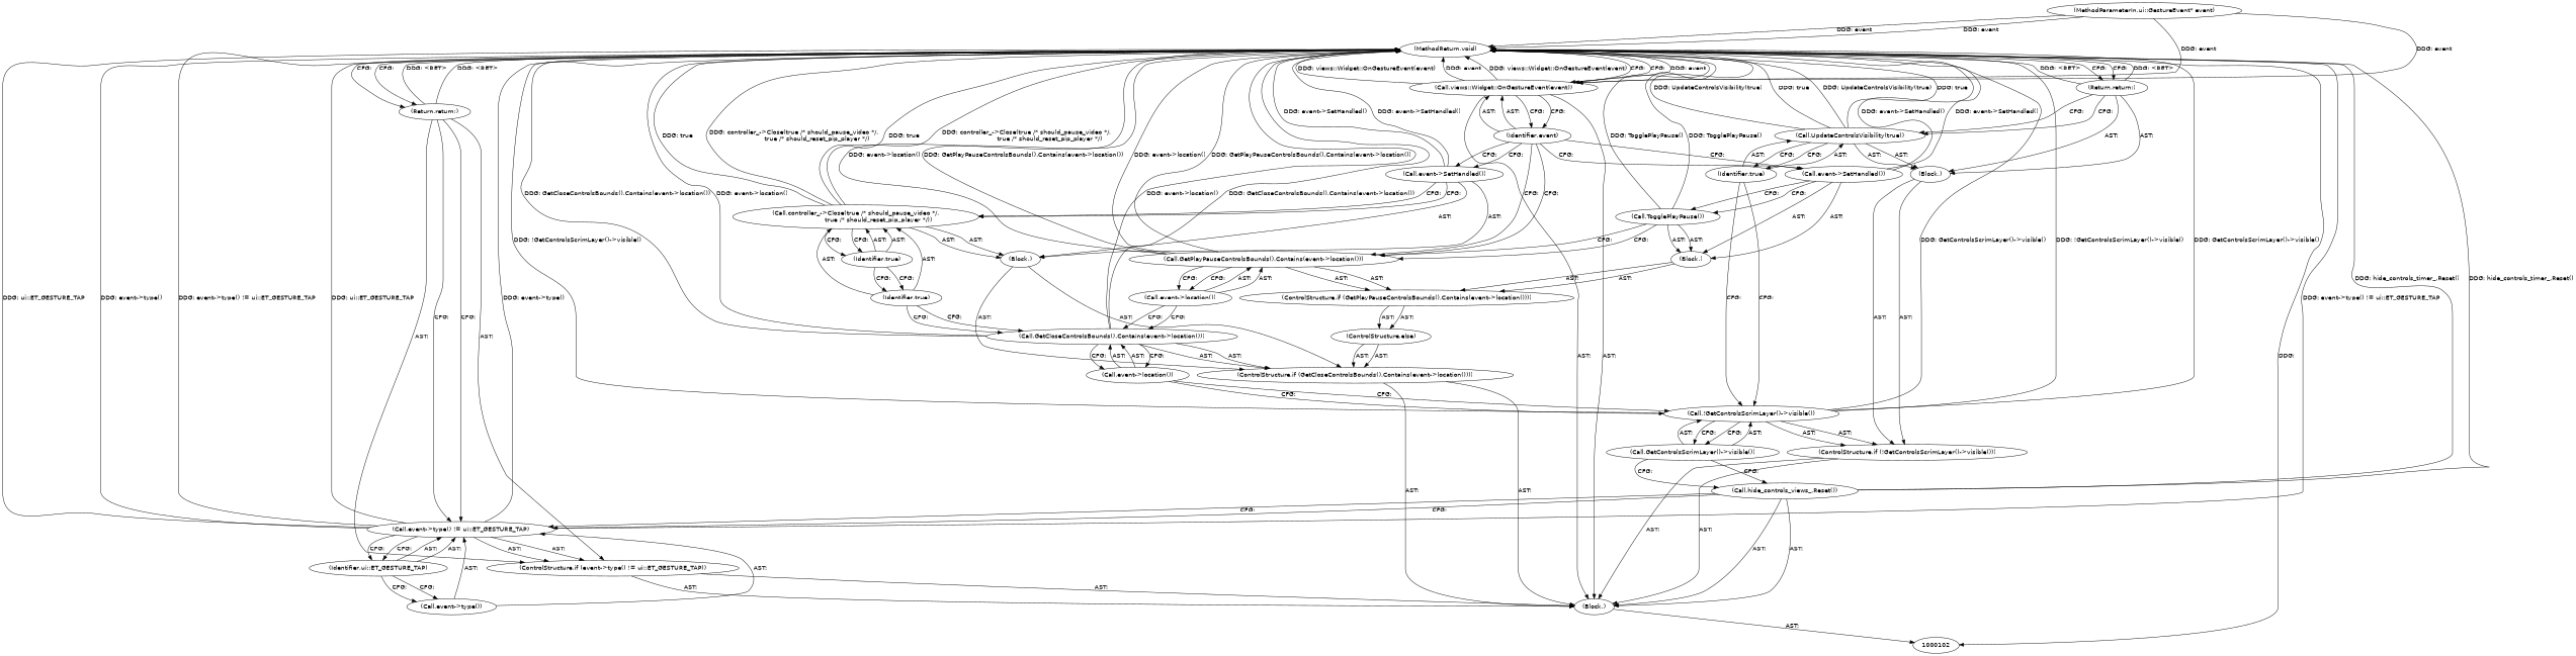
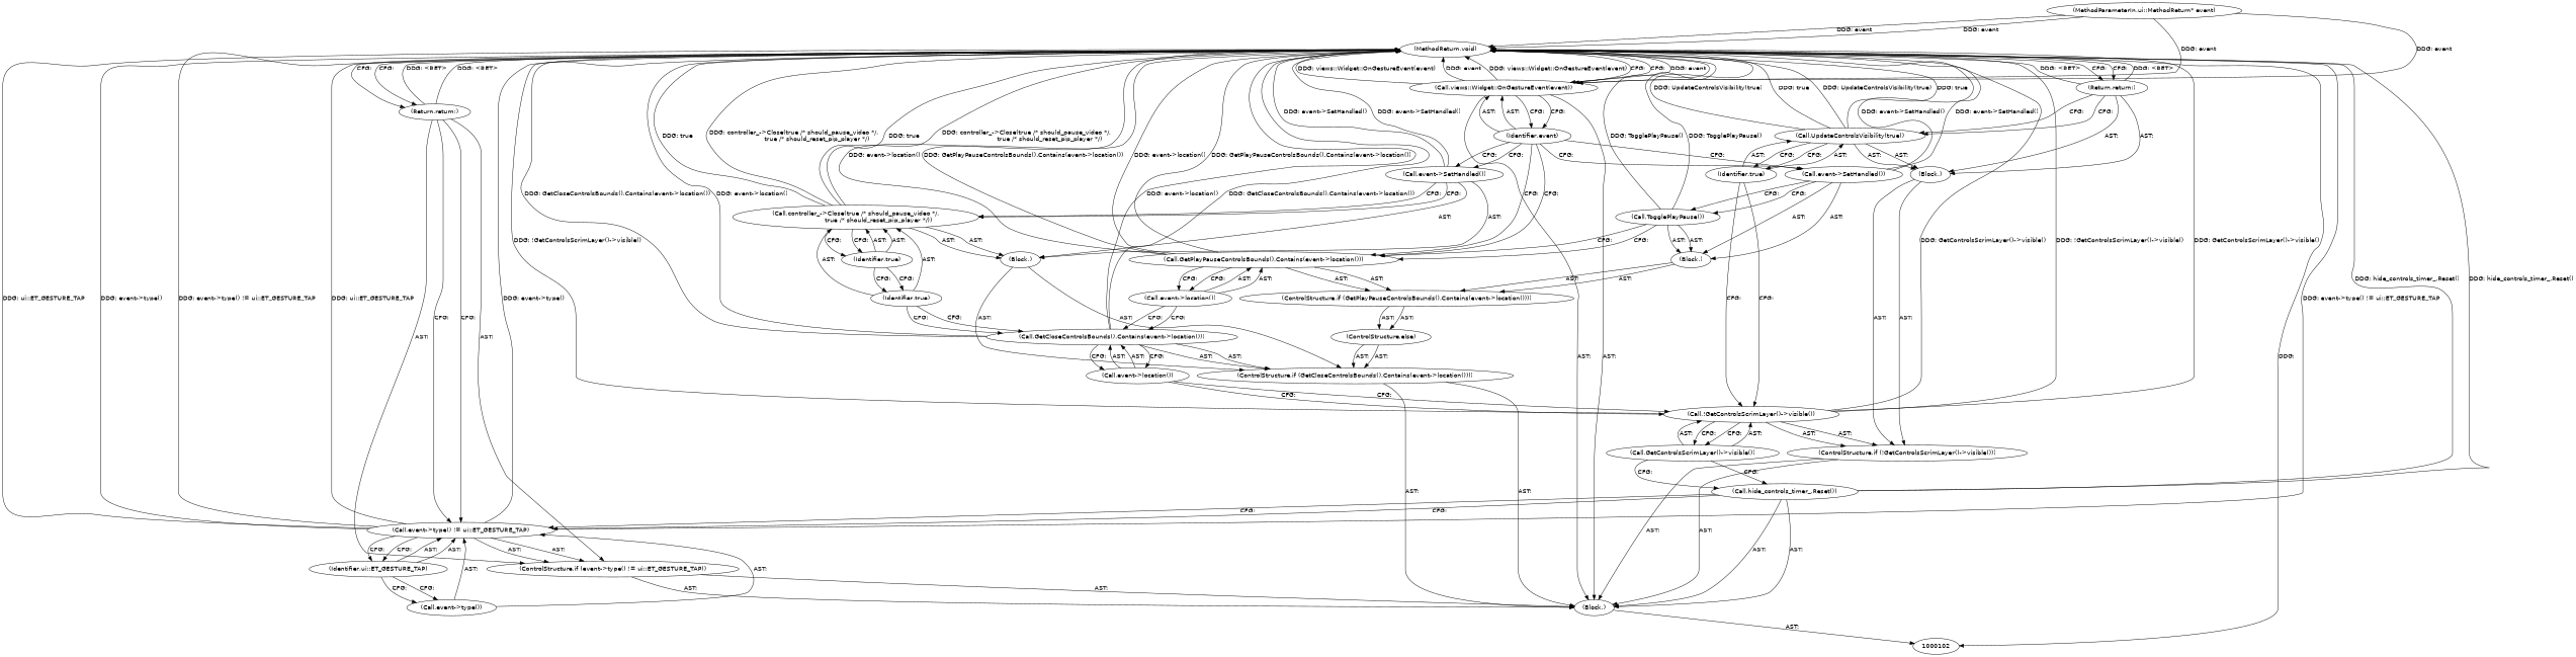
  digraph {
    fontname="DejaVu Sans"
    node [fontname="DejaVu Sans"]
    edge [fontname="DejaVu Sans"]
    n1 [label="(MethodReturn,void)"]
    n2 [label="(Call,views::Widget::OnGestureEvent(event))"]
    n3 [label="(Return,return;)"]
    n4 [label="(Return,return;)"]
    1000102
    n6 [label="(Block,)"]
    n7 [label="(Identifier,event)"]
    n8 [label="(ControlStructure,if (event->type() != ui::ET_GESTURE_TAP))"]
    n9 [label="(Call,event->type() != ui::ET_GESTURE_TAP)"]
    n10 [label="(Block,)"]
    n11 [label="(Call,UpdateControlsVisibility(true))"]
-   n12 [label="(MethodParameterIn,ui::GestureEvent* event)"]
+   n12 [label="(MethodParameterIn,ui::MethodReturn* event)"]
    n13 [label="(ControlStructure,if (GetCloseControlsBounds().Contains(event->location())))"]
    n14 [label="(Call,event->location())"]
    n15 [label="(Call,GetCloseControlsBounds().Contains(event->location()))"]
    n16 [label="(Call,!GetControlsScrimLayer()->visible())"]
    n17 [label="(ControlStructure,if (!GetControlsScrimLayer()->visible()))"]
    n18 [label="(Call,GetControlsScrimLayer()->visible())"]
    n19 [label="(Block,)"]
    n20 [label="(Identifier,true)"]
    n21 [label="(Call,controller_->Close(true /* should_pause_video */,\n                       true /* should_reset_pip_player */))"]
    n22 [label="(Identifier,true)"]
    n23 [label="(Call,event->SetHandled())"]
    n24 [label="(Call,GetPlayPauseControlsBounds().Contains(event->location()))"]
    n25 [label="(Call,event->location())"]
    n26 [label="(ControlStructure,if (GetPlayPauseControlsBounds().Contains(event->location())))"]
    n27 [label="(ControlStructure,else)"]
    n28 [label="(Block,)"]
    n29 [label="(Call,TogglePlayPause())"]
    n30 [label="(Call,event->SetHandled())"]
    n31 [label="(Identifier,ui::ET_GESTURE_TAP)"]
    n32 [label="(Call,event->type())"]
-   n33 [label="(Call,hide_controls_views_.Reset())"]
+   n33 [label="(Call,hide_controls_timer_.Reset())"]
    n34 [label="(Identifier,true)"]
    n1 -> n2 [label="CFG: "]
    n1 -> n2 [label="CFG: "]
    n1 -> n3 [label="CFG: "]
    n1 -> n3 [label="CFG: "]
    n1 -> n4 [label="CFG: "]
    n1 -> n4 [label="CFG: "]
    n1 -> 1000102 [label="DDG: "]
    n2 -> n1 [label="DDG: event"]
    n2 -> n1 [label="DDG: views::Widget::OnGestureEvent(event)"]
    n2 -> n1 [label="DDG: event"]
    n2 -> n1 [label="DDG: views::Widget::OnGestureEvent(event)"]
    n2 -> n6 [label="AST: "]
    n2 -> n6 [label="AST: "]
    n2 -> n7 [label="CFG: "]
    n2 -> n7 [label="CFG: "]
    n3 -> n1 [label="DDG: <RET>"]
    n3 -> n1 [label="DDG: <RET>"]
    n3 -> n8 [label="AST: "]
    n3 -> n8 [label="AST: "]
    n3 -> n9 [label="CFG: "]
    n3 -> n9 [label="CFG: "]
    n4 -> n1 [label="DDG: <RET>"]
    n4 -> n1 [label="DDG: <RET>"]
    n4 -> n10 [label="AST: "]
    n4 -> n10 [label="AST: "]
    n4 -> n11 [label="CFG: "]
    n4 -> n11 [label="CFG: "]
    n6 -> 1000102 [label="AST: "]
    n7 -> n2 [label="AST: "]
    n7 -> n2 [label="AST: "]
    n7 -> n23 [label="CFG: "]
    n7 -> n23 [label="CFG: "]
    n7 -> n24 [label="CFG: "]
    n7 -> n24 [label="CFG: "]
    n7 -> n30 [label="CFG: "]
    n7 -> n30 [label="CFG: "]
    n8 -> n6 [label="AST: "]
    n8 -> n6 [label="AST: "]
    n9 -> n1 [label="DDG: ui::ET_GESTURE_TAP"]
    n9 -> n1 [label="DDG: event->type()"]
    n9 -> n1 [label="DDG: event->type() != ui::ET_GESTURE_TAP"]
    n9 -> n1 [label="DDG: ui::ET_GESTURE_TAP"]
    n9 -> n1 [label="DDG: event->type()"]
    n9 -> n1 [label="DDG: event->type() != ui::ET_GESTURE_TAP"]
    n9 -> n8 [label="AST: "]
    n9 -> n8 [label="AST: "]
    n9 -> n31 [label="CFG: "]
    n9 -> n31 [label="CFG: "]
    n10 -> n17 [label="AST: "]
    n10 -> n17 [label="AST: "]
    n11 -> n1 [label="DDG: UpdateControlsVisibility(true)"]
    n11 -> n1 [label="DDG: true"]
    n11 -> n1 [label="DDG: UpdateControlsVisibility(true)"]
    n11 -> n1 [label="DDG: true"]
    n11 -> n10 [label="AST: "]
    n11 -> n10 [label="AST: "]
    n11 -> n34 [label="CFG: "]
    n11 -> n34 [label="CFG: "]
    n12 -> n1 [label="DDG: event"]
    n12 -> n1 [label="DDG: event"]
    n12 -> n2 [label="DDG: event"]
    n12 -> n2 [label="DDG: event"]
    n13 -> n6 [label="AST: "]
    n13 -> n6 [label="AST: "]
    n14 -> n15 [label="AST: "]
    n14 -> n15 [label="AST: "]
    n14 -> n16 [label="CFG: "]
    n14 -> n16 [label="CFG: "]
    n15 -> n1 [label="DDG: GetCloseControlsBounds().Contains(event->location())"]
    n15 -> n1 [label="DDG: event->location()"]
    n15 -> n1 [label="DDG: GetCloseControlsBounds().Contains(event->location())"]
    n15 -> n1 [label="DDG: event->location()"]
    n15 -> n13 [label="AST: "]
    n15 -> n13 [label="AST: "]
    n15 -> n14 [label="CFG: "]
    n15 -> n14 [label="CFG: "]
    n16 -> n1 [label="DDG: !GetControlsScrimLayer()->visible()"]
    n16 -> n1 [label="DDG: GetControlsScrimLayer()->visible()"]
    n16 -> n1 [label="DDG: !GetControlsScrimLayer()->visible()"]
    n16 -> n1 [label="DDG: GetControlsScrimLayer()->visible()"]
    n16 -> n17 [label="AST: "]
    n16 -> n17 [label="AST: "]
    n16 -> n18 [label="CFG: "]
    n16 -> n18 [label="CFG: "]
    n17 -> n6 [label="AST: "]
    n17 -> n6 [label="AST: "]
    n18 -> n16 [label="AST: "]
    n18 -> n16 [label="AST: "]
    n18 -> n33 [label="CFG: "]
    n18 -> n33 [label="CFG: "]
    n19 -> n13 [label="AST: "]
    n19 -> n13 [label="AST: "]
    n20 -> n15 [label="CFG: "]
    n20 -> n15 [label="CFG: "]
    n20 -> n21 [label="AST: "]
    n20 -> n21 [label="AST: "]
    n21 -> n1 [label="DDG: controller_->Close(true /* should_pause_video */,\n                       true /* should_reset_pip_player */)"]
    n21 -> n1 [label="DDG: true"]
    n21 -> n1 [label="DDG: controller_->Close(true /* should_pause_video */,\n                       true /* should_reset_pip_player */)"]
    n21 -> n1 [label="DDG: true"]
    n21 -> n19 [label="AST: "]
    n21 -> n19 [label="AST: "]
    n21 -> n22 [label="CFG: "]
    n21 -> n22 [label="CFG: "]
    n22 -> n20 [label="CFG: "]
    n22 -> n20 [label="CFG: "]
    n22 -> n21 [label="AST: "]
    n22 -> n21 [label="AST: "]
    n23 -> n1 [label="DDG: event->SetHandled()"]
    n23 -> n1 [label="DDG: event->SetHandled()"]
    n23 -> n19 [label="AST: "]
    n23 -> n19 [label="AST: "]
    n23 -> n21 [label="CFG: "]
    n23 -> n21 [label="CFG: "]
    n24 -> n1 [label="DDG: GetPlayPauseControlsBounds().Contains(event->location())"]
    n24 -> n1 [label="DDG: event->location()"]
    n24 -> n1 [label="DDG: GetPlayPauseControlsBounds().Contains(event->location())"]
    n24 -> n1 [label="DDG: event->location()"]
    n24 -> n25 [label="CFG: "]
    n24 -> n25 [label="CFG: "]
    n24 -> n26 [label="AST: "]
    n24 -> n26 [label="AST: "]
    n25 -> n15 [label="CFG: "]
    n25 -> n15 [label="CFG: "]
    n25 -> n24 [label="AST: "]
    n25 -> n24 [label="AST: "]
    n26 -> n27 [label="AST: "]
    n26 -> n27 [label="AST: "]
    n27 -> n13 [label="AST: "]
    n27 -> n13 [label="AST: "]
    n28 -> n26 [label="AST: "]
    n28 -> n26 [label="AST: "]
    n29 -> n1 [label="DDG: TogglePlayPause()"]
    n29 -> n1 [label="DDG: TogglePlayPause()"]
    n29 -> n24 [label="CFG: "]
    n29 -> n24 [label="CFG: "]
    n29 -> n28 [label="AST: "]
    n29 -> n28 [label="AST: "]
    n30 -> n1 [label="DDG: event->SetHandled()"]
    n30 -> n1 [label="DDG: event->SetHandled()"]
    n30 -> n28 [label="AST: "]
    n30 -> n28 [label="AST: "]
    n30 -> n29 [label="CFG: "]
    n30 -> n29 [label="CFG: "]
    n31 -> n9 [label="AST: "]
    n31 -> n9 [label="AST: "]
    n31 -> n32 [label="CFG: "]
    n31 -> n32 [label="CFG: "]
    n32 -> n9 [label="AST: "]
    n32 -> n9 [label="AST: "]
    n33 -> n1 [label="DDG: hide_controls_timer_.Reset()"]
    n33 -> n1 [label="DDG: hide_controls_timer_.Reset()"]
    n33 -> n6 [label="AST: "]
    n33 -> n6 [label="AST: "]
    n33 -> n9 [label="CFG: "]
    n33 -> n9 [label="CFG: "]
    n34 -> n11 [label="AST: "]
    n34 -> n11 [label="AST: "]
    n34 -> n16 [label="CFG: "]
    n34 -> n16 [label="CFG: "]
  }
